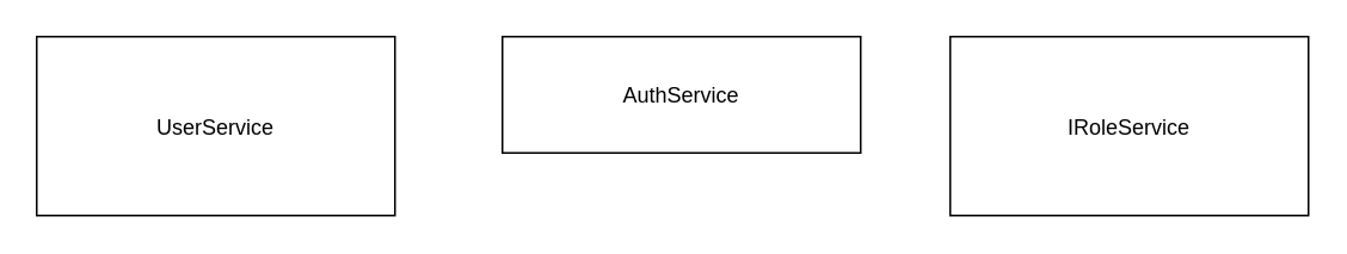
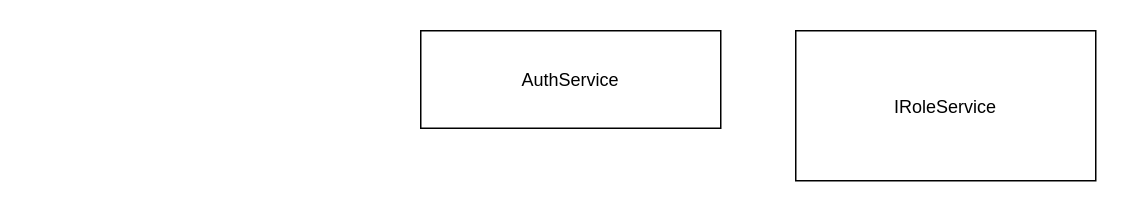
  <mxCell id="0" />
  <mxCell id="1" parent="0" />
- <mxCell id="2" value="UserService" style="shape=umlClass;" vertex="1" parent="1"><mxGeometry x="20" y="20" width="200" height="100" as="geometry" /></mxCell>
  <mxCell id="3" value="AuthService" style="shape=umlClass;" vertex="1" parent="1"><mxGeometry x="280" y="20" width="200" height="65" as="geometry" /></mxCell>
  <mxCell id="4" value="IRoleService" style="shape=umlInterface;" vertex="1" parent="1"><mxGeometry x="530" y="20" width="200" height="100" as="geometry" /></mxCell>
